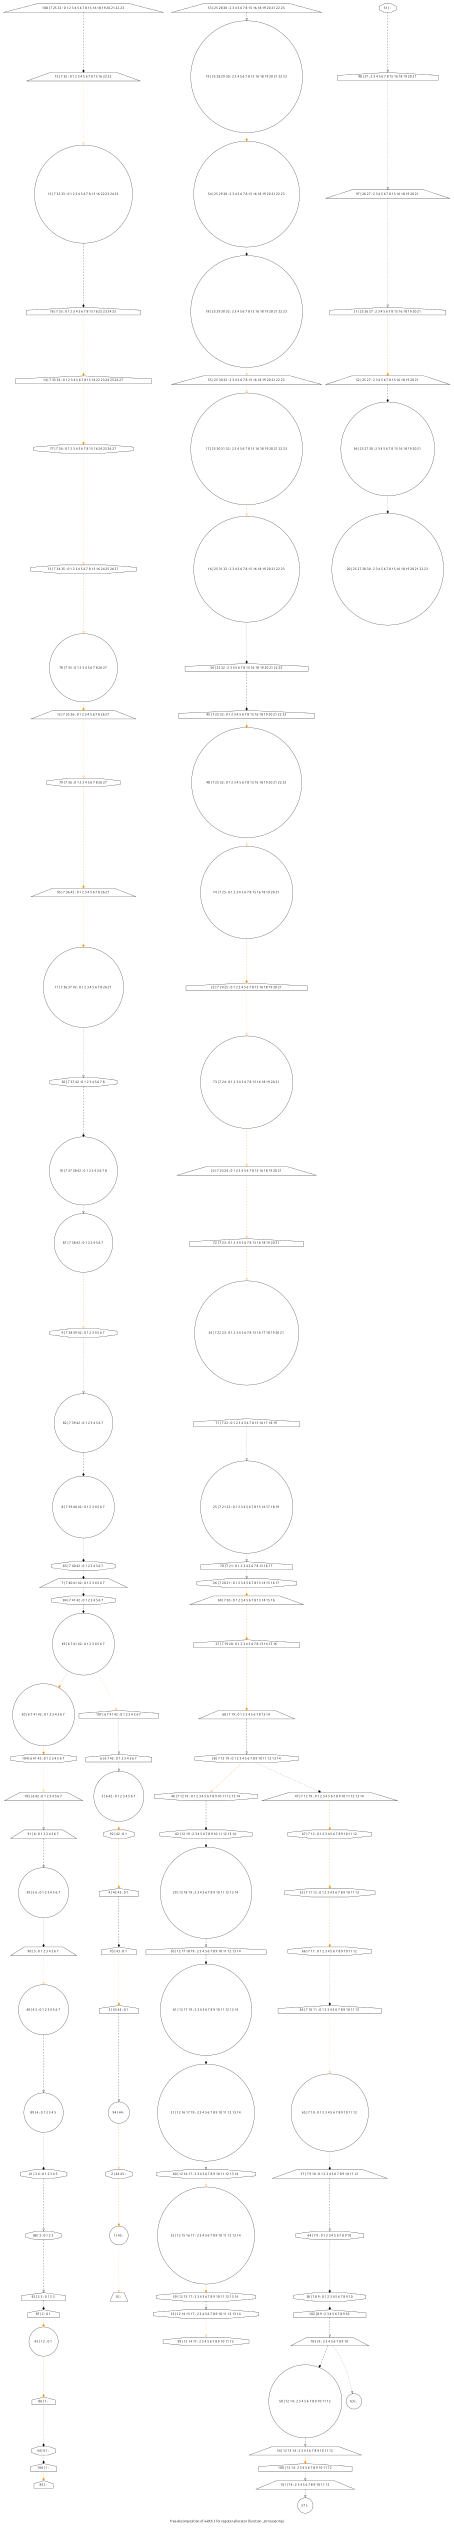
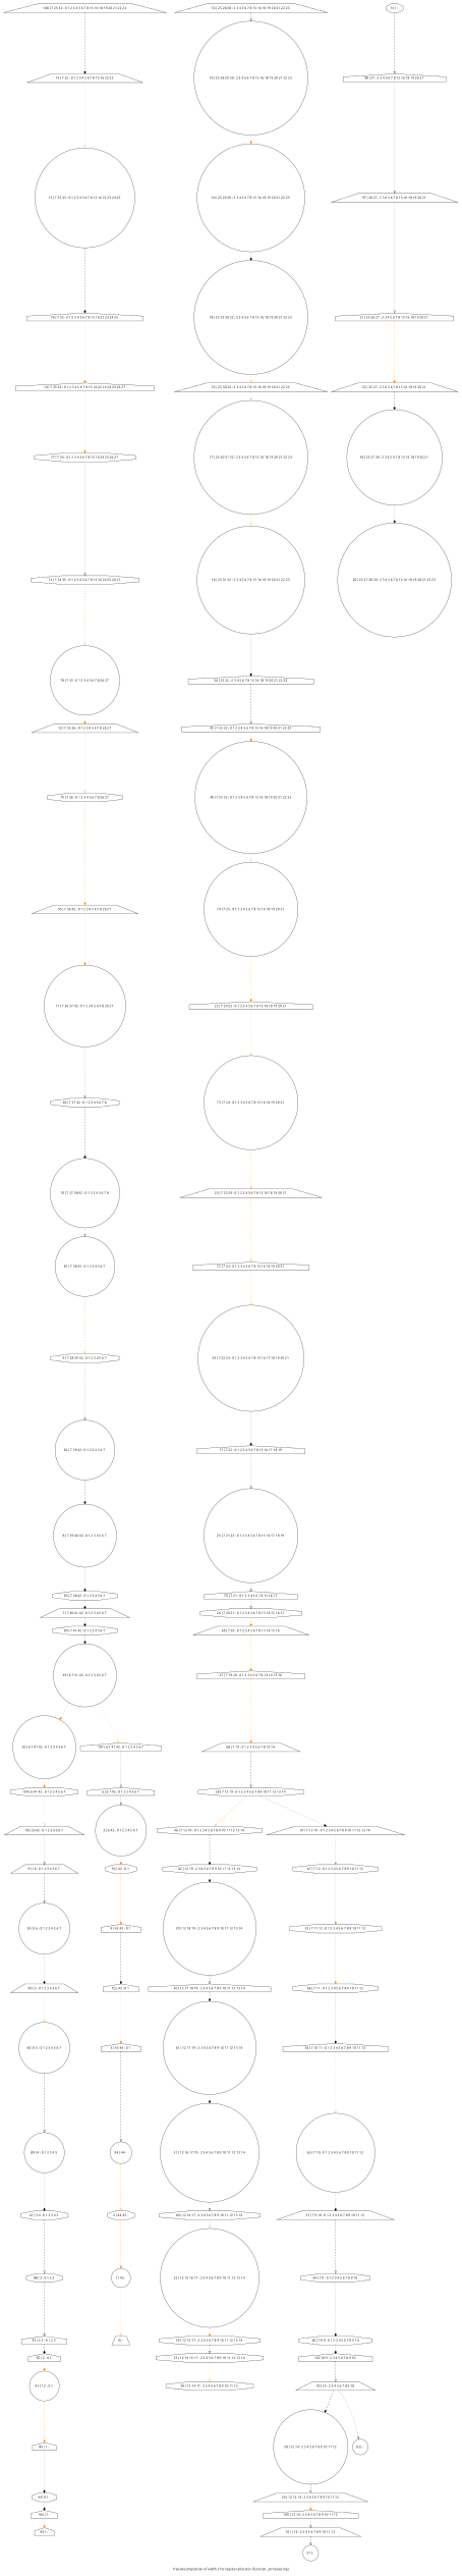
  digraph {
    fontname=Ubuntu
    label="Tree-decomposition of width 3 for register allocator (function _strncasecmp)"
    node [fontname=Ubuntu shape=circle]
    edge [arrowhead=diamond color=black fontname=Ubuntu style=dotted]
    n1 [label="0 | : " shape=trapezium]
    n2 [label="1 | 45 : "]
    n3 [label="2 | 44 45 : " shape=octagon]
    n4 [label="3 | 43 44 : 0 1 " shape=house]
    n5 [label="94 | 44 : "]
    n6 [label="4 | 42 43 : 0 1 " shape=house]
    n7 [label="93 | 43 : 0 1 " shape=house]
    n8 [label="5 | 6 42 : 0 1 2 3 4 5 6 7 "]
    n9 [label="92 | 42 : 0 1 " shape=octagon]
    n10 [label="6 | 6 7 42 : 0 1 2 3 4 5 6 7 " shape=house]
    n11 [label="7 | 7 40 41 42 : 0 1 2 3 4 5 6 7 " shape=trapezium]
    n12 [label="84 | 7 41 42 : 0 1 2 3 4 5 6 7 " shape=octagon]
    n13 [label="49 | 6 7 41 42 : 0 1 2 3 4 5 6 7 "]
    n14 [label="8 | 7 39 40 42 : 0 1 2 3 4 5 6 7 "]
    n15 [label="83 | 7 40 42 : 0 1 2 3 4 5 6 7 " shape=octagon]
    n16 [label="9 | 7 38 39 42 : 0 1 2 3 4 5 6 7 " shape=octagon]
    n17 [label="82 | 7 39 42 : 0 1 2 3 4 5 6 7 "]
    n18 [label="10 | 7 37 38 42 : 0 1 2 3 4 5 6 7 8 "]
    n19 [label="81 | 7 38 42 : 0 1 2 3 4 5 6 7 "]
    n20 [label="11 | 7 36 37 42 : 0 1 2 3 4 5 6 7 8 26 27 "]
    n21 [label="80 | 7 37 42 : 0 1 2 3 4 5 6 7 8 " shape=octagon]
    n22 [label="12 | 7 35 36 : 0 1 2 3 4 5 6 7 8 26 27 " shape=trapezium]
    n23 [label="79 | 7 36 : 0 1 2 3 4 5 6 7 8 26 27 " shape=octagon]
    n24 [label="95 | 7 36 42 : 0 1 2 3 4 5 6 7 8 26 27 " shape=trapezium]
    n25 [label="13 | 7 34 35 : 0 1 2 3 4 5 6 7 8 15 16 24 25 26 27 " shape=octagon]
    n26 [label="78 | 7 35 : 0 1 2 3 4 5 6 7 8 26 27 "]
    n27 [label="14 | 7 33 34 : 0 1 2 3 4 5 6 7 8 15 16 22 23 24 25 26 27 " shape=house]
    n28 [label="77 | 7 34 : 0 1 2 3 4 5 6 7 8 15 16 24 25 26 27 " shape=octagon]
    n29 [label="15 | 7 32 33 : 0 1 2 3 4 5 6 7 8 15 16 22 23 24 25 "]
    n30 [label="76 | 7 33 : 0 1 2 3 4 5 6 7 8 15 16 22 23 24 25 " shape=house]
    n31 [label="16 | 25 31 32 : 2 3 4 5 6 7 8 15 16 18 19 20 21 22 23 "]
    n32 [label="56 | 25 32 : 2 3 4 5 6 7 8 15 16 18 19 20 21 22 23 " shape=house]
    n33 [label="45 | 7 25 32 : 0 1 2 3 4 5 6 7 8 15 16 18 19 20 21 22 23 " shape=house]
    n34 [label="17 | 25 30 31 32 : 2 3 4 5 6 7 8 15 16 18 19 20 21 22 23 "]
    n35 [label="18 | 25 29 30 32 : 2 3 4 5 6 7 8 15 16 18 19 20 21 22 23 "]
    n36 [label="55 | 25 30 32 : 2 3 4 5 6 7 8 15 16 18 19 20 21 22 23 " shape=trapezium]
    n37 [label="19 | 25 28 29 30 : 2 3 4 5 6 7 8 15 16 18 19 20 21 22 23 "]
    n38 [label="54 | 25 29 30 : 2 3 4 5 6 7 8 15 16 18 19 20 21 22 23 "]
    n39 [label="20 | 25 27 28 30 : 2 3 4 5 6 7 8 15 16 18 19 20 21 22 23 "]
    n40 [label="53 | 25 28 30 : 2 3 4 5 6 7 8 15 16 18 19 20 21 22 23 " shape=trapezium]
    n41 [label="21 | 25 26 27 : 2 3 4 5 6 7 8 15 16 18 19 20 21 " shape=house]
    n42 [label="52 | 25 27 : 2 3 4 5 6 7 8 15 16 18 19 20 21 " shape=trapezium]
    n43 [label="96 | 25 27 30 : 2 3 4 5 6 7 8 15 16 18 19 20 21 "]
    n44 [label="22 | 7 24 25 : 0 1 2 3 4 5 6 7 8 15 16 18 19 20 21 " shape=house]
    n45 [label="73 | 7 24 : 0 1 2 3 4 5 6 7 8 15 16 18 19 20 21 "]
    n46 [label="23 | 7 23 24 : 0 1 2 3 4 5 6 7 8 15 16 18 19 20 21 " shape=trapezium]
    n47 [label="72 | 7 23 : 0 1 2 3 4 5 6 7 8 15 16 18 19 20 21 " shape=house]
    n48 [label="24 | 7 22 23 : 0 1 2 3 4 5 6 7 8 15 16 17 18 19 20 21 "]
    n49 [label="71 | 7 22 : 0 1 2 3 4 5 6 7 8 15 16 17 18 19 " shape=house]
    n50 [label="25 | 7 21 22 : 0 1 2 3 4 5 6 7 8 15 16 17 18 19 "]
    n51 [label="70 | 7 21 : 0 1 2 3 4 5 6 7 8 15 16 17 " shape=house]
    n52 [label="26 | 7 20 21 : 0 1 2 3 4 5 6 7 8 13 14 15 16 17 " shape=octagon]
    n53 [label="69 | 7 20 : 0 1 2 3 4 5 6 7 8 13 14 15 16 " shape=trapezium]
    n54 [label="27 | 7 19 20 : 0 1 2 3 4 5 6 7 8 13 14 15 16 " shape=house]
    n55 [label="68 | 7 19 : 0 1 2 3 4 5 6 7 8 13 14 " shape=trapezium]
    n56 [label="28 | 7 12 19 : 0 1 2 3 4 5 6 7 8 9 10 11 12 13 14 " shape=octagon]
    n57 [label="46 | 7 12 19 : 0 1 2 3 4 5 6 7 8 9 10 11 12 13 14 " shape=octagon]
    n58 [label="47 | 7 12 19 : 0 1 2 3 4 5 6 7 8 9 10 11 12 13 14 " shape=trapezium]
    n59 [label="62 | 12 19 : 2 3 4 5 6 7 8 9 10 11 12 13 14 " shape=octagon]
    n60 [label="67 | 7 12 : 0 1 2 3 4 5 6 7 8 9 10 11 12 " shape=octagon]
    n61 [label="29 | 12 18 19 : 2 3 4 5 6 7 8 9 10 11 12 13 14 "]
    n62 [label="30 | 12 17 18 19 : 2 3 4 5 6 7 8 9 10 11 12 13 14 " shape=house]
    n63 [label="61 | 12 17 19 : 2 3 4 5 6 7 8 9 10 11 12 13 14 "]
    n64 [label="31 | 12 16 17 19 : 2 3 4 5 6 7 8 9 10 11 12 13 14 "]
    n65 [label="60 | 12 16 17 : 2 3 4 5 6 7 8 9 10 11 12 13 14 " shape=octagon]
    n66 [label="32 | 12 15 16 17 : 2 3 4 5 6 7 8 9 10 11 12 13 14 "]
    n67 [label="59 | 12 15 17 : 2 3 4 5 6 7 8 9 10 11 12 13 14 " shape=octagon]
    n68 [label="33 | 12 14 15 17 : 2 3 4 5 6 7 8 9 10 11 12 13 14 " shape=octagon]
    n69 [label="99 | 12 14 17 : 2 3 4 5 6 7 8 9 10 11 12 " shape=octagon]
    n70 [label="34 | 12 13 14 : 2 3 4 5 6 7 8 9 10 11 12 " shape=trapezium]
    n71 [label="100 | 13 14 : 2 3 4 5 6 7 8 9 10 11 12 " shape=house]
    n72 [label="101 | 14 : 2 3 4 5 6 7 8 9 10 11 12 " shape=trapezium]
    n73 [label="35 | 7 11 12 : 0 1 2 3 4 5 6 7 8 9 10 11 12 " shape=octagon]
    n74 [label="66 | 7 11 : 0 1 2 3 4 5 6 7 8 9 10 11 12 " shape=octagon]
    n75 [label="36 | 7 10 11 : 0 1 2 3 4 5 6 7 8 9 10 11 12 " shape=house]
    n76 [label="65 | 7 10 : 0 1 2 3 4 5 6 7 8 9 10 11 12 "]
    n77 [label="37 | 7 9 10 : 0 1 2 3 4 5 6 7 8 9 10 11 12 " shape=trapezium]
    n78 [label="64 | 7 9 : 0 1 2 3 4 5 6 7 8 9 10 " shape=octagon]
    n79 [label="38 | 7 8 9 : 0 1 2 3 4 5 6 7 8 9 10 " shape=octagon]
    n80 [label="102 | 8 9 : 2 3 4 5 6 7 8 9 10 " shape=house]
    n81 [label="103 | 9 : 2 3 4 5 6 7 8 9 10 " shape=trapezium]
    n82 [label="39 | 5 6 : 0 1 2 3 4 5 6 7 "]
    n83 [label="90 | 5 : 0 1 2 3 4 5 6 7 " shape=trapezium]
    n84 [label="40 | 4 5 : 0 1 2 3 4 5 6 7 "]
    n85 [label="89 | 4 : 0 1 2 3 4 5 "]
    n86 [label="41 | 3 4 : 0 1 2 3 4 5 " shape=octagon]
    n87 [label="88 | 3 : 0 1 2 3 " shape=octagon]
    n88 [label="42 | 2 3 : 0 1 2 3 " shape=house]
    n89 [label="87 | 2 : 0 1 " shape=house]
    n90 [label="43 | 1 2 : 0 1 "]
    n91 [label="86 | 1 : " shape=house]
    n92 [label="44 | 0 1 : " shape=octagon]
    n93 [label="106 | 1 : " shape=house]
    n94 [label="85 | : " shape=house]
    n95 [label="48 | 7 25 32 : 0 1 2 3 4 5 6 7 8 15 16 18 19 20 21 22 23 "]
    n96 [label="74 | 7 25 : 0 1 2 3 4 5 6 7 8 15 16 18 19 20 21 "]
    n97 [label="108 | 7 25 32 : 0 1 2 3 4 5 6 7 8 15 16 18 19 20 21 22 23 " shape=trapezium]
    n98 [label="75 | 7 32 : 0 1 2 3 4 5 6 7 8 15 16 22 23 " shape=trapezium]
    n99 [label="50 | 6 7 41 42 : 0 1 2 3 4 5 6 7 "]
    n100 [label="107 | 6 7 41 42 : 0 1 2 3 4 5 6 7 " shape=house]
    n101 [label="104 | 6 41 42 : 0 1 2 3 4 5 6 7 " shape=octagon]
    n102 [label="105 | 6 42 : 0 1 2 3 4 5 6 7 " shape=trapezium]
    n103 [label="51 | : " shape=octagon]
    n104 [label="98 | 27 : 2 3 4 5 6 7 8 15 16 18 19 20 21 " shape=house]
    n105 [label="97 | 26 27 : 2 3 4 5 6 7 8 15 16 18 19 20 21 " shape=trapezium]
    n106 [label="57 | : "]
    n107 [label="58 | 12 14 : 2 3 4 5 6 7 8 9 10 11 12 "]
    n108 [label="63 | : "]
    n109 [label="91 | 6 : 0 1 2 3 4 5 6 7 " shape=trapezium]
    n2 -> n1 [arrowhead=onormal color=darkorange]
    n3 -> n2 [color=darkorange style=dashed]
    n4 -> n5 [arrowhead=onormal style=dashed]
    n5 -> n3 [arrowhead=onormal color=darkorange style=dashed]
    n6 -> n7 [style=dashed]
    n7 -> n4 [color=darkorange]
    n8 -> n9 [color=darkorange]
    n9 -> n6 [color=darkorange style=dashed]
    n10 -> n8 [arrowhead=onormal]
    n11 -> n12
    n12 -> n13 [style=dashed]
    n13 -> n99 [color=darkorange style=dashed]
    n13 -> n100 [arrowhead=onormal color=darkorange]
    n14 -> n15
    n15 -> n11
    n16 -> n17 [arrowhead=onormal]
    n17 -> n14 [style=dashed]
    n18 -> n19 [arrowhead=onormal]
    n19 -> n16 [arrowhead=onormal color=darkorange style=dashed]
    n20 -> n21 [arrowhead=onormal]
    n21 -> n18 [style=dashed]
    n22 -> n23 [arrowhead=onormal color=darkorange]
    n23 -> n24 [color=darkorange style=dashed]
    n24 -> n20 [color=darkorange]
    n25 -> n26 [arrowhead=onormal color=darkorange style=dashed]
    n26 -> n22 [color=darkorange]
    n27 -> n28 [color=darkorange]
-   n28 -> n25 [arrowhead=onormal color=darkorange]
+   n28 -> n25 [arrowhead=onormal]
    n29 -> n30 [style=dashed]
    n30 -> n27 [color=darkorange]
    n31 -> n32
-   n32 -> n33 [style=dashed]
+   n32 -> n33 [arrowhead=onormal style=dashed]
    n33 -> n95 [color=darkorange]
    n34 -> n31 [arrowhead=onormal color=darkorange style=dashed]
    n35 -> n36 [arrowhead=onormal color=darkorange]
    n36 -> n34 [arrowhead=onormal color=darkorange]
    n37 -> n38 [color=darkorange]
    n38 -> n35
    n40 -> n37 [arrowhead=onormal style=dashed]
    n41 -> n42 [color=darkorange style=dashed]
    n42 -> n43 [style=dashed]
    n43 -> n39
    n44 -> n45 [arrowhead=onormal color=darkorange]
    n45 -> n46 [arrowhead=onormal color=darkorange style=dashed]
    n46 -> n47 [arrowhead=onormal color=darkorange style=dashed]
    n47 -> n48 [arrowhead=onormal color=darkorange style=dashed]
+   n48 -> n49
    n49 -> n50 [arrowhead=onormal]
    n50 -> n51 [arrowhead=onormal]
    n51 -> n52 [arrowhead=onormal]
    n52 -> n53 [color=darkorange style=dashed]
    n53 -> n54 [color=darkorange style=dashed]
    n54 -> n55 [color=darkorange style=dashed]
    n55 -> n56 [arrowhead=onormal style=dashed]
    n56 -> n57 [arrowhead=onormal color=darkorange style=dashed]
    n56 -> n58
    n57 -> n59 [style=dashed]
    n58 -> n60 [color=darkorange style=dashed]
    n59 -> n61
    n60 -> n73 [color=darkorange style=dashed]
    n61 -> n62 [arrowhead=onormal style=dashed]
    n62 -> n63 [style=dashed]
    n63 -> n64
    n64 -> n65 [arrowhead=onormal]
    n65 -> n66 [arrowhead=onormal color=darkorange style=dashed]
    n66 -> n67 [color=darkorange style=dashed]
    n67 -> n68 [arrowhead=onormal style=dashed]
    n68 -> n69 [arrowhead=onormal color=darkorange]
    n70 -> n71 [color=darkorange style=dashed]
    n71 -> n72 [arrowhead=onormal]
    n72 -> n106 [arrowhead=onormal style=dashed]
    n73 -> n74 [color=darkorange style=dashed]
    n74 -> n75
    n75 -> n76 [arrowhead=onormal color=darkorange]
    n76 -> n77
    n77 -> n78 [arrowhead=onormal style=dashed]
    n78 -> n79
    n79 -> n80
    n80 -> n81 [arrowhead=onormal style=dashed]
    n81 -> n107 [style=dashed]
    n81 -> n108 [arrowhead=onormal]
    n82 -> n83
    n83 -> n84 [arrowhead=onormal color=darkorange]
    n84 -> n85 [arrowhead=onormal style=dashed]
    n85 -> n86
    n86 -> n87 [arrowhead=onormal style=dashed]
    n87 -> n88 [arrowhead=onormal style=dashed]
    n88 -> n89 [style=dashed]
    n89 -> n90 [color=darkorange]
    n90 -> n91 [color=darkorange style=dashed]
    n91 -> n92
    n92 -> n93
    n93 -> n94 [color=darkorange style=dashed]
    n95 -> n96 [arrowhead=onormal color=darkorange]
    n96 -> n44 [color=darkorange style=dashed]
    n97 -> n98 [style=dashed]
    n98 -> n29 [arrowhead=onormal color=darkorange]
    n99 -> n101 [color=darkorange style=dashed]
    n100 -> n10 [arrowhead=onormal]
    n101 -> n102 [arrowhead=onormal color=darkorange]
    n102 -> n109 [arrowhead=onormal]
    n103 -> n104 [arrowhead=onormal style=dashed]
    n104 -> n105 [arrowhead=onormal]
    n105 -> n41 [arrowhead=onormal]
    n107 -> n70 [arrowhead=onormal style=dashed]
    n109 -> n82 [arrowhead=onormal style=dashed]
  }
